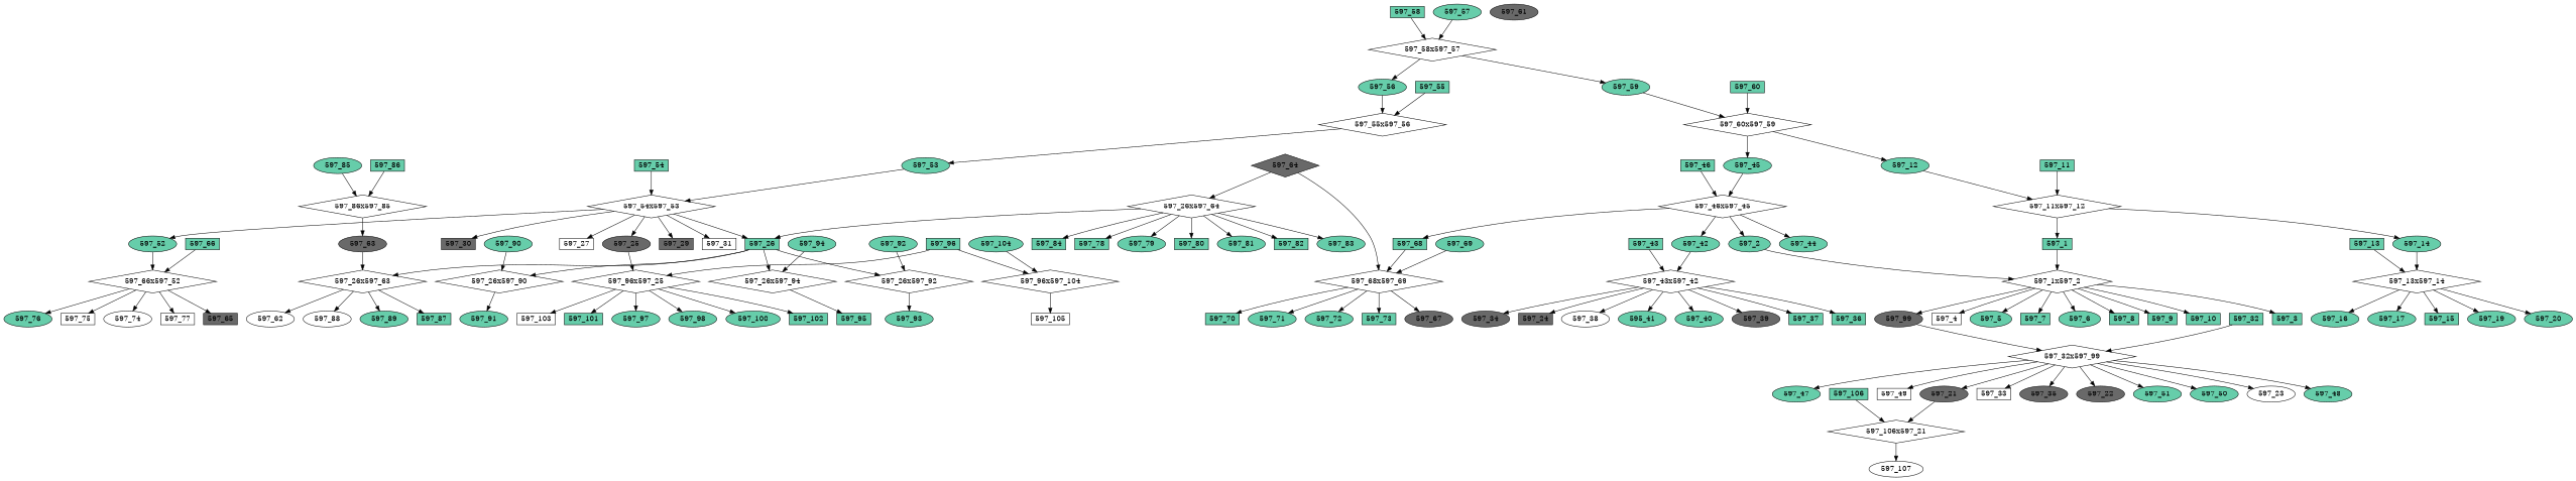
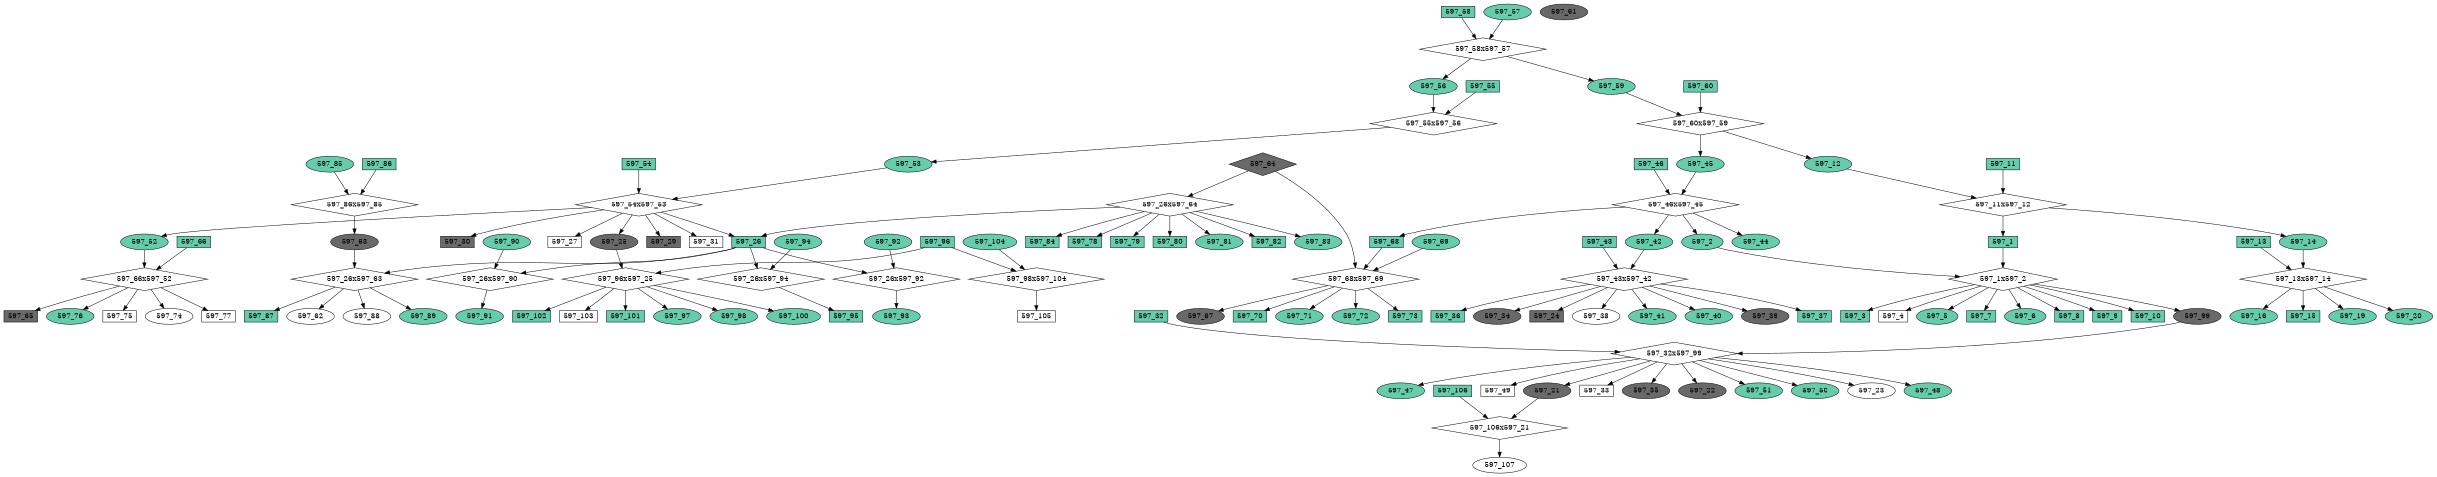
  digraph {
    node [fillcolor=aquamarine3 fontcolor=black regular=0 shape=ellipse style=filled]
    "597_88" [fillcolor=white height=0.3 width=0.5]
    "597_26x597_63" [height=.1 shape=diamond width=.1 fillcolor="" fontcolor="" regular="" style=""]
    "597_89" [height=0.3 width=0.5]
    "597_87" [height=0.3 shape=box width=0.5]
    "597_62" [fillcolor=white height=0.3 width=0.5]
    "597_32" [height=0.3 shape=box width=0.5]
    "597_32x597_99" [height=.1 shape=diamond width=.1 fillcolor="" fontcolor="" regular="" style=""]
    "597_48" [height=0.3 width=0.5]
    "597_47" [height=0.3 width=0.5]
    "597_21" [fillcolor=dimgrey height=0.3 width=0.5]
    "597_49" [fillcolor=white height=0.3 shape=box width=0.5]
    "597_33" [fillcolor=white height=0.3 shape=box width=0.5]
    "597_35" [fillcolor=dimgrey height=0.3 width=0.5]
    "597_22" [fillcolor=dimgrey height=0.3 width=0.5]
    "597_51" [height=0.3 width=0.5]
    "597_50" [height=0.3 width=0.5]
    "597_23" [fillcolor=white height=0.3 width=0.5]
    "597_106x597_21" [height=.1 shape=diamond width=.1 fillcolor="" fontcolor="" regular="" style=""]
    "597_86" [height=0.3 shape=box width=0.5]
    "597_86x597_85" [height=.1 shape=diamond width=.1 fillcolor="" fontcolor="" regular="" style=""]
    "597_63" [fillcolor=dimgrey height=0.3 width=0.5]
    "597_75" [fillcolor=white height=0.3 shape=box width=0.5]
    "597_66x597_52" [height=.1 shape=diamond width=.1 fillcolor="" fontcolor="" regular="" style=""]
    "597_74" [fillcolor=white height=0.3 width=0.5]
    "597_77" [fillcolor=white height=0.3 shape=box width=0.5]
    "597_65" [fillcolor=dimgrey height=0.3 shape=box width=0.5]
    "597_76" [height=0.3 width=0.5]
    "597_107" [fillcolor=white height=0.3 width=0.5]
    "597_58" [height=0.3 shape=box width=0.5]
    "597_58x597_57" [height=.1 shape=diamond width=.1 fillcolor="" fontcolor="" regular="" style=""]
    "597_56" [height=0.3 width=0.5]
    "597_59" [height=0.3 width=0.5]
    "597_55x597_56" [height=.1 shape=diamond width=.1 fillcolor="" fontcolor="" regular="" style=""]
    "597_60x597_59" [height=.1 shape=diamond width=.1 fillcolor="" fontcolor="" regular="" style=""]
    "597_53" [height=0.3 width=0.5]
    "597_54x597_53" [height=.1 shape=diamond width=.1 fillcolor="" fontcolor="" regular="" style=""]
    "597_69" [height=0.3 width=0.5]
    "597_68x597_69" [height=.1 shape=diamond width=.1 fillcolor="" fontcolor="" regular="" style=""]
    "597_70" [height=0.3 shape=box width=0.5]
    "597_71" [height=0.3 width=0.5]
    "597_72" [height=0.3 width=0.5]
    "597_73" [height=0.3 shape=box width=0.5]
    "597_67" [fillcolor=dimgrey height=0.3 width=0.5]
    "597_64" [fillcolor=dimgrey height=0.3 shape=diamond width=0.5]
    "597_26x597_64" [height=.1 shape=diamond width=.1 fillcolor="" fontcolor="" regular="" style=""]
    "597_85" [height=0.3 width=0.5]
    "597_55" [height=0.3 shape=box width=0.5]
    "597_26" [height=0.3 shape=box width=0.5]
    "597_30" [fillcolor=dimgrey height=0.3 shape=box width=0.5]
    "597_27" [fillcolor=white height=0.3 shape=box width=0.5]
    "597_52" [height=0.3 width=0.5]
    "597_25" [fillcolor=dimgrey height=0.3 width=0.5]
    "597_29" [fillcolor=dimgrey height=0.3 shape=box width=0.5]
    "597_31" [fillcolor=white height=0.3 shape=box width=0.5]
    "597_26x597_90" [height=.1 shape=diamond width=.1 fillcolor="" fontcolor="" regular="" style=""]
    "597_26x597_94" [height=.1 shape=diamond width=.1 fillcolor="" fontcolor="" regular="" style=""]
    "597_26x597_92" [height=.1 shape=diamond width=.1 fillcolor="" fontcolor="" regular="" style=""]
    "597_96x597_25" [height=.1 shape=diamond width=.1 fillcolor="" fontcolor="" regular="" style=""]
    "597_54" [height=0.3 shape=box width=0.5]
    "597_60" [height=0.3 shape=box width=0.5]
    "597_12" [height=0.3 width=0.5]
    "597_45" [height=0.3 width=0.5]
    "597_11x597_12" [height=.1 shape=diamond width=.1 fillcolor="" fontcolor="" regular="" style=""]
    "597_46x597_45" [height=.1 shape=diamond width=.1 fillcolor="" fontcolor="" regular="" style=""]
    "597_78" [height=0.3 shape=box width=0.5]
-   "597_79" [height=0.3 width=0.5]
+   "597_79" [height=0.3 shape=box width=0.5]
    "597_80" [height=0.3 shape=box width=0.5]
    "597_81" [height=0.3 width=0.5]
    "597_82" [height=0.3 shape=box width=0.5]
    "597_83" [height=0.3 width=0.5]
    "597_84" [height=0.3 shape=box width=0.5]
    "597_91" [height=0.3 width=0.5]
    "597_95" [height=0.3 shape=box width=0.5]
    "597_93" [height=0.3 width=0.5]
    "597_57" [height=0.3 width=0.5]
    "597_66" [height=0.3 shape=box width=0.5]
    "597_19" [height=0.3 width=0.5]
    "597_13x597_14" [height=.1 shape=diamond width=.1 fillcolor="" fontcolor="" regular="" style=""]
    "597_20" [height=0.3 width=0.5]
    "597_16" [height=0.3 width=0.5]
-   "597_17" [height=0.3 width=0.5]
    "597_15" [height=0.3 shape=box width=0.5]
    "597_97" [height=0.3 width=0.5]
    "597_98" [height=0.3 width=0.5]
    "597_100" [height=0.3 width=0.5]
    "597_102" [height=0.3 shape=box width=0.5]
    "597_103" [fillcolor=white height=0.3 shape=box width=0.5]
    "597_101" [height=0.3 shape=box width=0.5]
    "597_38" [fillcolor=white height=0.3 width=0.5]
    "597_43x597_42" [height=.1 shape=diamond width=.1 fillcolor="" fontcolor="" regular="" style=""]
-   "597_41" [height=0.3 width=0.5 label="595_41"]
+   "597_41" [height=0.3 width=0.5]
    "597_40" [height=0.3 width=0.5]
    "597_39" [fillcolor=dimgrey height=0.3 width=0.5]
    "597_37" [height=0.3 shape=box width=0.5]
    "597_36" [height=0.3 shape=box width=0.5]
    "597_34" [fillcolor=dimgrey height=0.3 width=0.5]
    "597_24" [fillcolor=dimgrey height=0.3 shape=box width=0.5]
    "597_99" [fillcolor=dimgrey height=0.3 width=0.5]
    "597_1x597_2" [height=.1 shape=diamond width=.1 fillcolor="" fontcolor="" regular="" style=""]
    "597_3" [height=0.3 shape=box width=0.5]
    "597_4" [fillcolor=white height=0.3 shape=box width=0.5]
    "597_5" [height=0.3 width=0.5]
    "597_7" [height=0.3 shape=box width=0.5]
    "597_6" [height=0.3 width=0.5]
    "597_8" [height=0.3 shape=box width=0.5]
    "597_9" [height=0.3 shape=box width=0.5]
    "597_10" [height=0.3 shape=box width=0.5]
    "597_1" [height=0.3 shape=box width=0.5]
    "597_14" [height=0.3 width=0.5]
    "597_2" [height=0.3 width=0.5]
    "597_44" [height=0.3 width=0.5]
    "597_42" [height=0.3 width=0.5]
    "597_68" [height=0.3 shape=box width=0.5]
    "597_11" [height=0.3 shape=box width=0.5]
    "597_43" [height=0.3 shape=box width=0.5]
    "597_105" [fillcolor=white height=0.3 shape=box width=0.5]
-   "597_96x597_104" [height=.1 shape=diamond width=.1 fillcolor="" fontcolor="" regular="" style=""]
+   "597_96x597_104" [height=.1 shape=diamond width=.1 label="597_98x597_104" fillcolor="" fontcolor="" regular="" style=""]
    "597_104" [height=0.3 width=0.5]
    "597_94" [height=0.3 width=0.5]
    "597_92" [height=0.3 width=0.5]
    "597_90" [height=0.3 width=0.5]
    "597_46" [height=0.3 shape=box width=0.5]
    "597_61" [fillcolor=dimgrey height=0.3 width=0.5]
    "597_106" [height=0.3 shape=box width=0.5]
    "597_13" [height=0.3 shape=box width=0.5]
    "597_96" [height=0.3 shape=box width=0.5]
    "597_26x597_63" -> "597_88"
    "597_26x597_63" -> "597_89"
    "597_26x597_63" -> "597_87"
    "597_26x597_63" -> "597_62"
    "597_32" -> "597_32x597_99"
    "597_32x597_99" -> "597_48"
    "597_32x597_99" -> "597_47"
    "597_32x597_99" -> "597_21"
    "597_32x597_99" -> "597_49"
    "597_32x597_99" -> "597_33"
    "597_32x597_99" -> "597_35"
    "597_32x597_99" -> "597_22"
    "597_32x597_99" -> "597_51"
    "597_32x597_99" -> "597_50"
    "597_32x597_99" -> "597_23"
    "597_21" -> "597_106x597_21"
    "597_106x597_21" -> "597_107"
    "597_86" -> "597_86x597_85"
    "597_86x597_85" -> "597_63"
    "597_63" -> "597_26x597_63"
    "597_66x597_52" -> "597_75"
    "597_66x597_52" -> "597_74"
    "597_66x597_52" -> "597_77"
    "597_66x597_52" -> "597_65"
    "597_66x597_52" -> "597_76"
    "597_58" -> "597_58x597_57"
    "597_58x597_57" -> "597_56"
    "597_58x597_57" -> "597_59"
    "597_56" -> "597_55x597_56"
    "597_59" -> "597_60x597_59"
    "597_55x597_56" -> "597_53"
    "597_60x597_59" -> "597_12"
    "597_60x597_59" -> "597_45"
    "597_53" -> "597_54x597_53"
    "597_54x597_53" -> "597_26"
    "597_54x597_53" -> "597_30"
    "597_54x597_53" -> "597_27"
    "597_54x597_53" -> "597_52"
    "597_54x597_53" -> "597_25"
    "597_54x597_53" -> "597_29"
    "597_54x597_53" -> "597_31"
    "597_69" -> "597_68x597_69"
    "597_68x597_69" -> "597_70"
    "597_68x597_69" -> "597_71"
    "597_68x597_69" -> "597_72"
    "597_68x597_69" -> "597_73"
    "597_68x597_69" -> "597_67"
    "597_64" -> "597_68x597_69"
    "597_64" -> "597_26x597_64"
    "597_26x597_64" -> "597_26"
    "597_26x597_64" -> "597_78"
    "597_26x597_64" -> "597_79"
    "597_26x597_64" -> "597_80"
    "597_26x597_64" -> "597_81"
    "597_26x597_64" -> "597_82"
    "597_26x597_64" -> "597_83"
    "597_26x597_64" -> "597_84"
    "597_85" -> "597_86x597_85"
    "597_55" -> "597_55x597_56"
    "597_26" -> "597_26x597_63"
    "597_26" -> "597_26x597_90"
    "597_26" -> "597_26x597_94"
    "597_26" -> "597_26x597_92"
    "597_52" -> "597_66x597_52"
    "597_25" -> "597_96x597_25"
    "597_26x597_90" -> "597_91"
    "597_26x597_94" -> "597_95"
    "597_26x597_92" -> "597_93"
    "597_96x597_25" -> "597_97"
    "597_96x597_25" -> "597_98"
    "597_96x597_25" -> "597_100"
    "597_96x597_25" -> "597_102"
    "597_96x597_25" -> "597_103"
    "597_96x597_25" -> "597_101"
    "597_54" -> "597_54x597_53"
    "597_60" -> "597_60x597_59"
    "597_12" -> "597_11x597_12"
    "597_45" -> "597_46x597_45"
    "597_11x597_12" -> "597_1"
    "597_11x597_12" -> "597_14"
    "597_46x597_45" -> "597_2"
    "597_46x597_45" -> "597_44"
    "597_46x597_45" -> "597_42"
    "597_46x597_45" -> "597_68"
    "597_57" -> "597_58x597_57"
    "597_66" -> "597_66x597_52"
    "597_13x597_14" -> "597_19"
    "597_13x597_14" -> "597_20"
    "597_13x597_14" -> "597_16"
-   "597_13x597_14" -> "597_17"
    "597_13x597_14" -> "597_15"
    "597_43x597_42" -> "597_38"
    "597_43x597_42" -> "597_41"
    "597_43x597_42" -> "597_40"
    "597_43x597_42" -> "597_39"
    "597_43x597_42" -> "597_37"
    "597_43x597_42" -> "597_36"
    "597_43x597_42" -> "597_34"
    "597_43x597_42" -> "597_24"
    "597_99" -> "597_32x597_99"
    "597_1x597_2" -> "597_99"
    "597_1x597_2" -> "597_3"
    "597_1x597_2" -> "597_4"
    "597_1x597_2" -> "597_5"
    "597_1x597_2" -> "597_7"
    "597_1x597_2" -> "597_6"
    "597_1x597_2" -> "597_8"
    "597_1x597_2" -> "597_9"
    "597_1x597_2" -> "597_10"
    "597_1" -> "597_1x597_2"
    "597_14" -> "597_13x597_14"
    "597_2" -> "597_1x597_2"
    "597_42" -> "597_43x597_42"
    "597_68" -> "597_68x597_69"
    "597_11" -> "597_11x597_12"
    "597_43" -> "597_43x597_42"
    "597_96x597_104" -> "597_105"
    "597_104" -> "597_96x597_104"
    "597_94" -> "597_26x597_94"
    "597_92" -> "597_26x597_92"
    "597_90" -> "597_26x597_90"
    "597_46" -> "597_46x597_45"
    "597_106" -> "597_106x597_21"
    "597_13" -> "597_13x597_14"
    "597_96" -> "597_96x597_25"
    "597_96" -> "597_96x597_104"
  }
